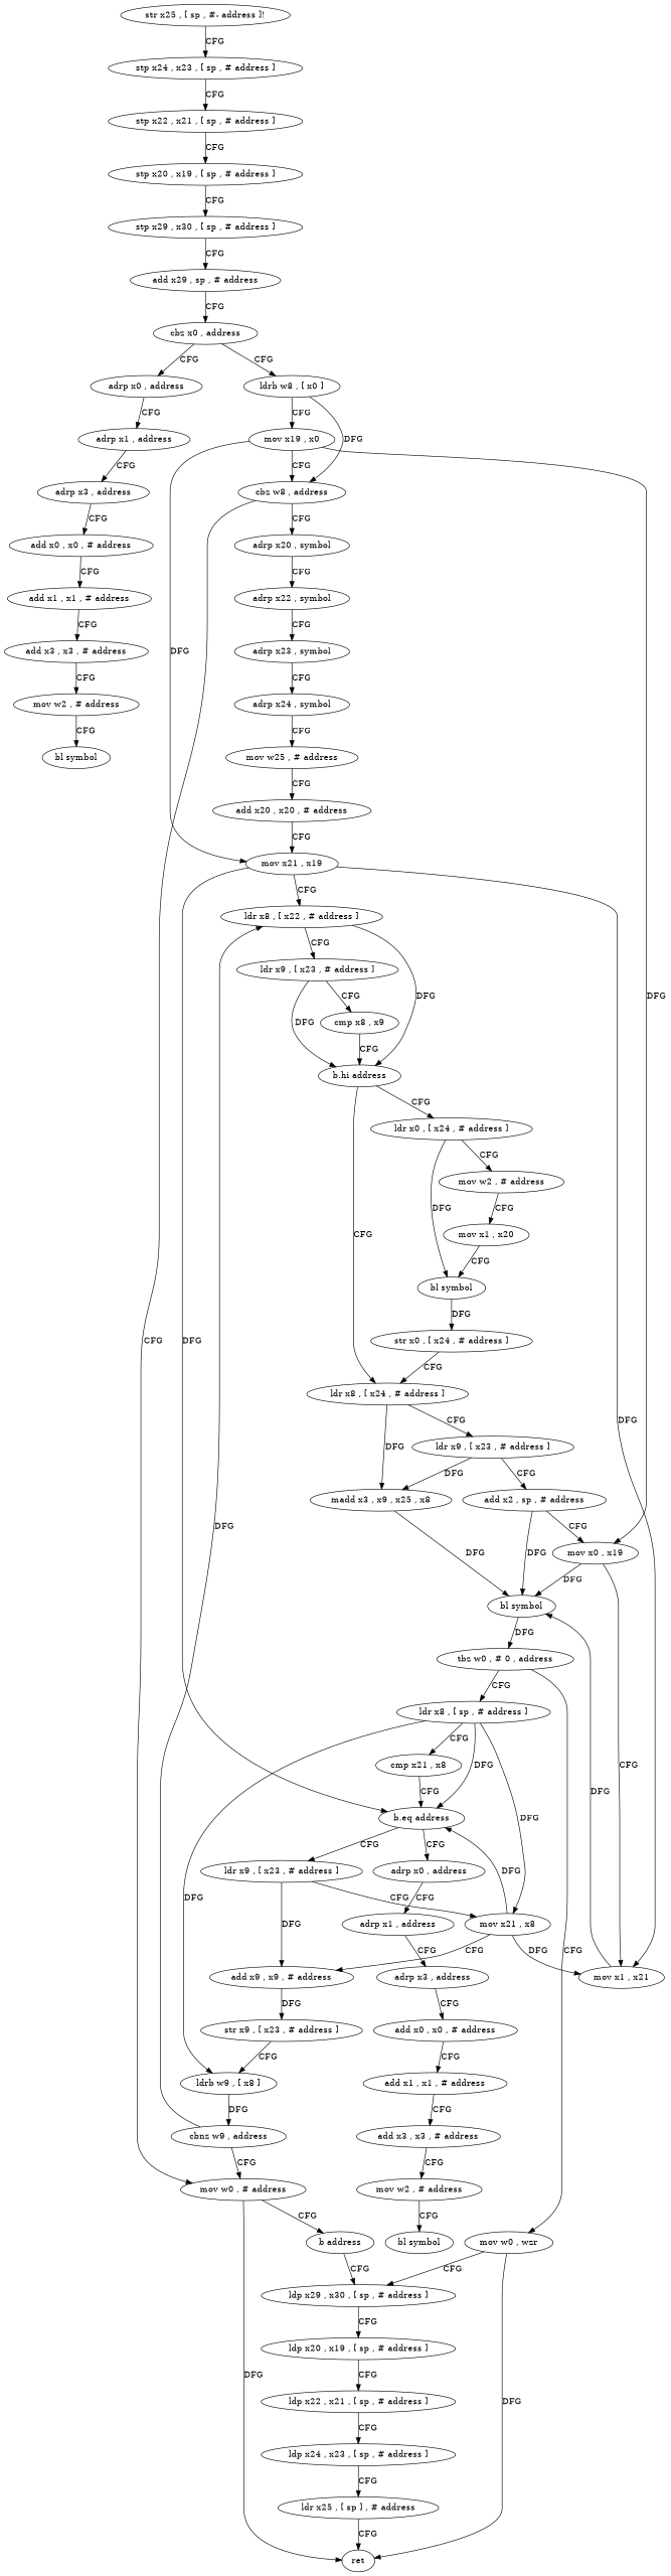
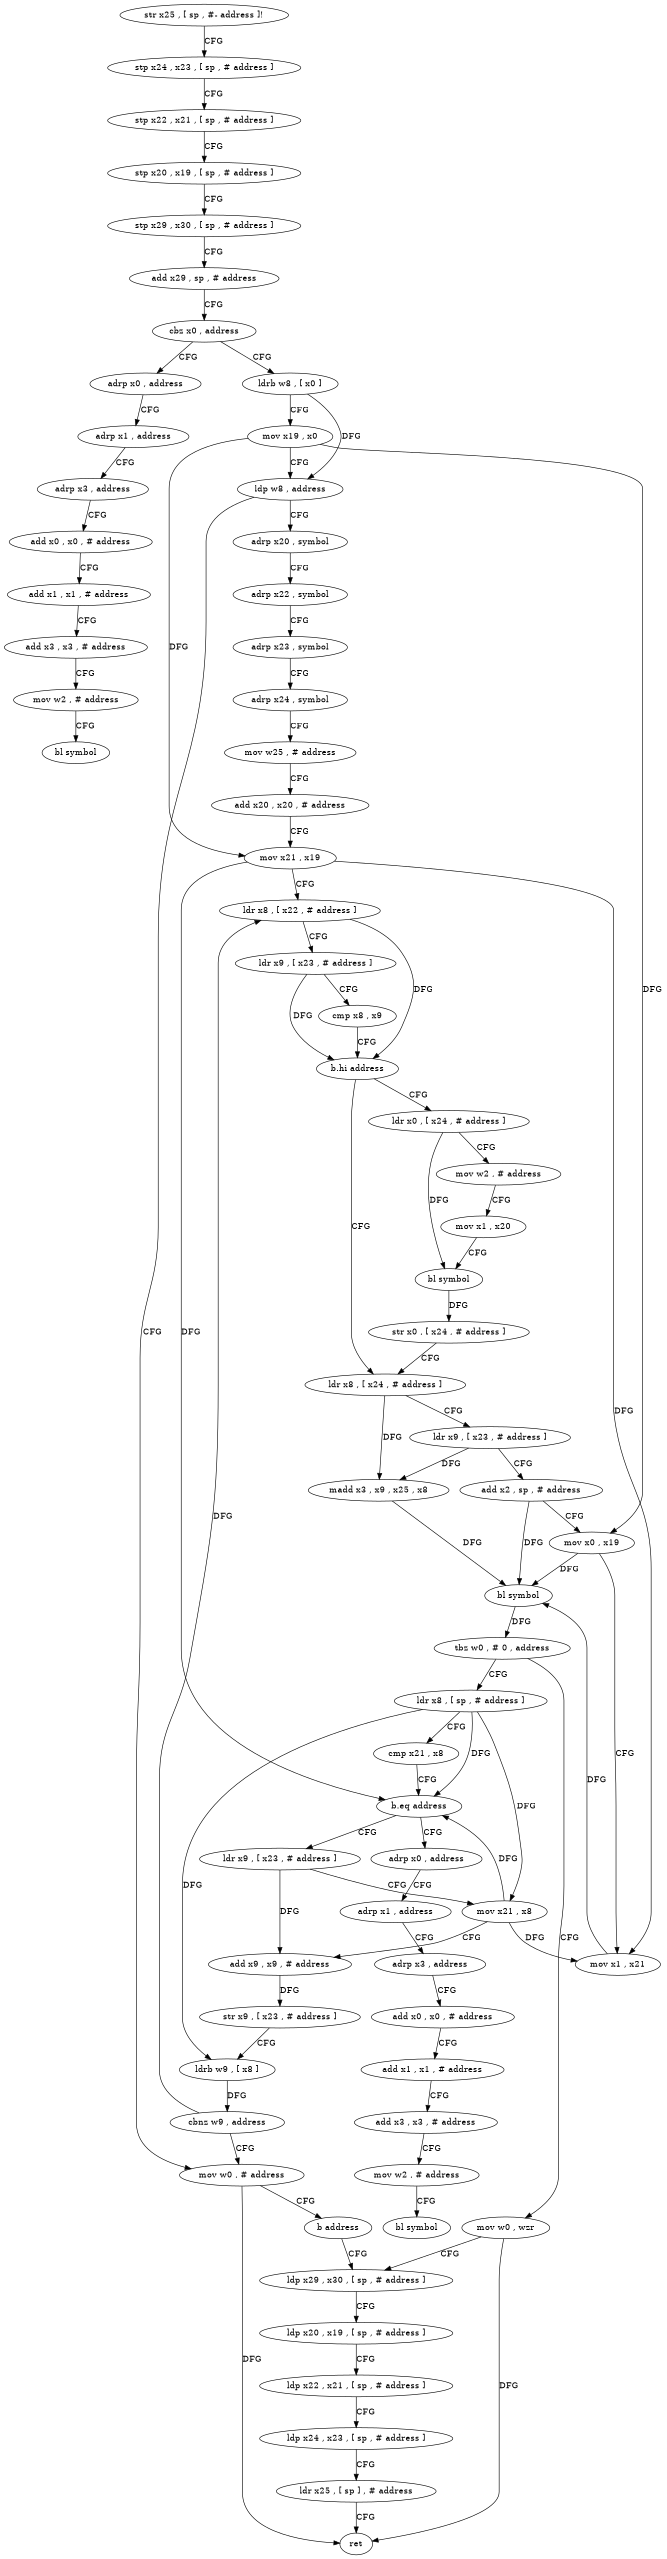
  digraph {
    n1 [label="str x25 , [ sp , #- address ]!"]
    n2 [label="stp x24 , x23 , [ sp , # address ]"]
    n3 [label="stp x22 , x21 , [ sp , # address ]"]
    n4 [label="stp x20 , x19 , [ sp , # address ]"]
    n5 [label="stp x29 , x30 , [ sp , # address ]"]
    n6 [label="add x29 , sp , # address"]
    n7 [label="cbz x0 , address"]
    n8 [label="adrp x0 , address"]
    n9 [label="ldrb w8 , [ x0 ]"]
    n10 [label="adrp x1 , address"]
    n11 [label="mov x19 , x0"]
-   n12 [label="cbz w8 , address"]
+   n12 [label="ldp w8 , address"]
    n13 [label="adrp x3 , address"]
    n14 [label="mov x21 , x19"]
    n15 [label="mov x0 , x19"]
    n16 [label="mov w0 , # address"]
    n17 [label="adrp x20 , symbol"]
    n18 [label="add x0 , x0 , # address"]
    n19 [label="add x1 , x1 , # address"]
    n20 [label="add x3 , x3 , # address"]
    n21 [label="mov w2 , # address"]
    n22 [label="bl symbol"]
    n23 [label="ldr x8 , [ x22 , # address ]"]
    n24 [label="mov x1 , x21"]
    n25 [label="b.eq address"]
    n26 [label="bl symbol"]
    n27 [label="b address"]
    n28 [label=ret]
    n29 [label="adrp x22 , symbol"]
    n30 [label="ldp x29 , x30 , [ sp , # address ]"]
    n31 [label="adrp x23 , symbol"]
    n32 [label="ldp x20 , x19 , [ sp , # address ]"]
    n33 [label="ldp x22 , x21 , [ sp , # address ]"]
    n34 [label="adrp x24 , symbol"]
    n35 [label="mov w25 , # address"]
    n36 [label="add x20 , x20 , # address"]
    n37 [label="ldr x9 , [ x23 , # address ]"]
    n38 [label="b.hi address"]
    n39 [label="adrp x0 , address"]
    n40 [label="ldr x9 , [ x23 , # address ]"]
    n41 [label="cmp x8 , x9"]
    n42 [label="ldr x8 , [ x24 , # address ]"]
    n43 [label="ldr x0 , [ x24 , # address ]"]
    n44 [label="ldp x24 , x23 , [ sp , # address ]"]
    n45 [label="ldr x25 , [ sp ] , # address"]
    n46 [label="ldr x9 , [ x23 , # address ]"]
    n47 [label="madd x3 , x9 , x25 , x8"]
    n48 [label="add x2 , sp , # address"]
    n49 [label="tbz w0 , # 0 , address"]
    n50 [label="mov w0 , wzr"]
    n51 [label="ldr x8 , [ sp , # address ]"]
    n52 [label="cmp x21 , x8"]
    n53 [label="mov x21 , x8"]
    n54 [label="ldrb w9 , [ x8 ]"]
    n55 [label="add x9 , x9 , # address"]
    n56 [label="cbnz w9 , address"]
    n57 [label="mov w2 , # address"]
    n58 [label="bl symbol"]
    n59 [label="mov x1 , x20"]
    n60 [label="str x0 , [ x24 , # address ]"]
    n61 [label="adrp x1 , address"]
    n62 [label="adrp x3 , address"]
    n63 [label="str x9 , [ x23 , # address ]"]
    n64 [label="add x0 , x0 , # address"]
    n65 [label="add x1 , x1 , # address"]
    n66 [label="add x3 , x3 , # address"]
    n67 [label="mov w2 , # address"]
    n68 [label="bl symbol"]
    n1 -> n2 [label=CFG]
    n2 -> n3 [label=CFG]
    n3 -> n4 [label=CFG]
    n4 -> n5 [label=CFG]
    n5 -> n6 [label=CFG]
    n6 -> n7 [label=CFG]
    n7 -> n8 [label=CFG]
    n7 -> n9 [label=CFG]
    n8 -> n10 [label=CFG]
    n9 -> n11 [label=CFG]
    n9 -> n12 [label=DFG]
    n10 -> n13 [label=CFG]
    n11 -> n12 [label=CFG]
    n11 -> n14 [label=DFG]
    n11 -> n15 [label=DFG]
    n12 -> n16 [label=CFG]
    n12 -> n17 [label=CFG]
    n13 -> n18 [label=CFG]
    n14 -> n23 [label=CFG]
    n14 -> n24 [label=DFG]
    n14 -> n25 [label=DFG]
    n15 -> n24 [label=CFG]
    n15 -> n26 [label=DFG]
    n16 -> n27 [label=CFG]
    n16 -> n28 [label=DFG]
    n17 -> n29 [label=CFG]
    n18 -> n19 [label=CFG]
    n19 -> n20 [label=CFG]
    n20 -> n21 [label=CFG]
    n21 -> n22 [label=CFG]
    n23 -> n37 [label=CFG]
    n23 -> n38 [label=DFG]
    n24 -> n26 [label=DFG]
    n25 -> n39 [label=CFG]
    n25 -> n40 [label=CFG]
    n26 -> n49 [label=DFG]
    n27 -> n30 [label=CFG]
    n29 -> n31 [label=CFG]
    n30 -> n32 [label=CFG]
    n31 -> n34 [label=CFG]
    n32 -> n33 [label=CFG]
    n33 -> n44 [label=CFG]
    n34 -> n35 [label=CFG]
    n35 -> n36 [label=CFG]
    n36 -> n14 [label=CFG]
    n37 -> n38 [label=DFG]
    n37 -> n41 [label=CFG]
    n38 -> n42 [label=CFG]
    n38 -> n43 [label=CFG]
    n39 -> n61 [label=CFG]
    n40 -> n53 [label=CFG]
    n40 -> n55 [label=DFG]
    n41 -> n38 [label=CFG]
    n42 -> n46 [label=CFG]
    n42 -> n47 [label=DFG]
    n43 -> n57 [label=CFG]
    n43 -> n58 [label=DFG]
    n44 -> n45 [label=CFG]
    n45 -> n28 [label=CFG]
    n46 -> n47 [label=DFG]
    n46 -> n48 [label=CFG]
    n47 -> n26 [label=DFG]
    n48 -> n15 [label=CFG]
    n48 -> n26 [label=DFG]
    n49 -> n50 [label=CFG]
    n49 -> n51 [label=CFG]
    n50 -> n28 [label=DFG]
    n50 -> n30 [label=CFG]
    n51 -> n25 [label=DFG]
    n51 -> n52 [label=CFG]
    n51 -> n53 [label=DFG]
    n51 -> n54 [label=DFG]
    n52 -> n25 [label=CFG]
    n53 -> n24 [label=DFG]
    n53 -> n25 [label=DFG]
    n53 -> n55 [label=CFG]
    n54 -> n56 [label=DFG]
    n55 -> n63 [label=DFG]
    n56 -> n16 [label=CFG]
    n56 -> n23 [label=DFG]
    n57 -> n59 [label=CFG]
    n58 -> n60 [label=DFG]
    n59 -> n58 [label=CFG]
    n60 -> n42 [label=CFG]
    n61 -> n62 [label=CFG]
    n62 -> n64 [label=CFG]
    n63 -> n54 [label=CFG]
    n64 -> n65 [label=CFG]
    n65 -> n66 [label=CFG]
    n66 -> n67 [label=CFG]
    n67 -> n68 [label=CFG]
  }
